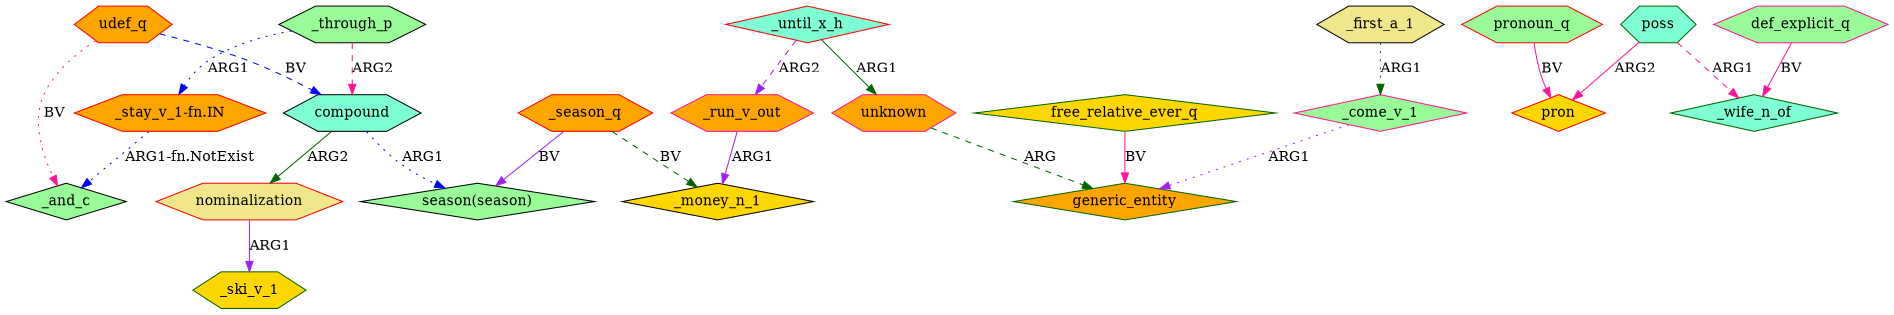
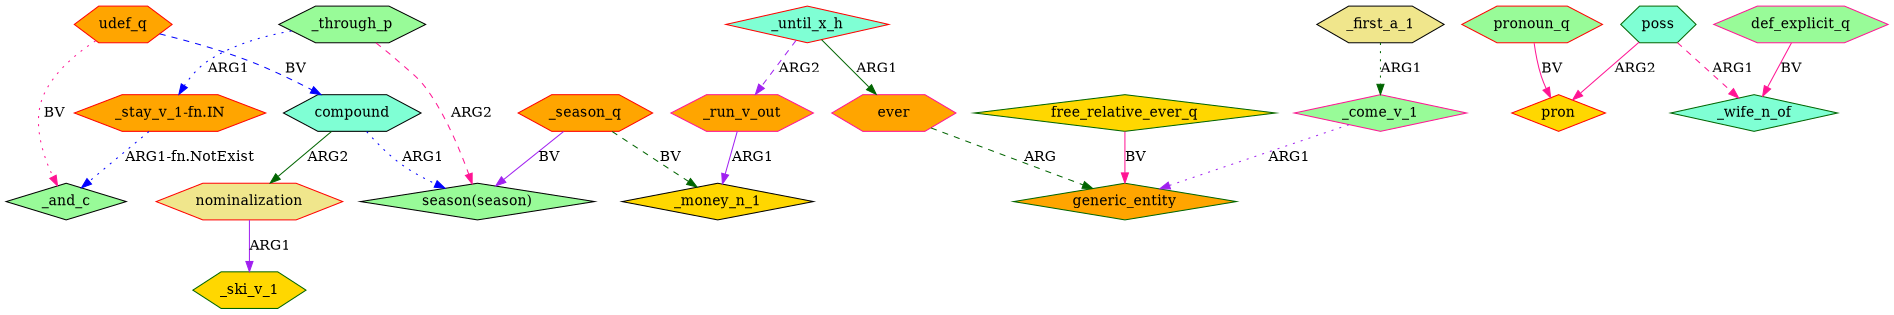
  digraph {
    node [color=red fillcolor=orange shape=hexagon style=filled]
    edge [color=deeppink style=solid]
    n1 [label=_season_q]
    "season(season)" [color=black fillcolor=palegreen shape=diamond]
    _money_n_1 [color=black fillcolor=gold shape=diamond]
    poss [color=darkgreen fillcolor=aquamarine]
    pron [fillcolor=gold shape=diamond]
    _wife_n_of [color=darkgreen fillcolor=aquamarine shape=diamond]
    _run_v_out [color=deeppink]
    def_explicit_q [color=deeppink fillcolor=palegreen]
    _come_v_1 [color=deeppink fillcolor=palegreen shape=diamond]
    generic_entity [color=darkgreen shape=diamond]
    compound [color=black fillcolor=aquamarine]
    nominalization [fillcolor=khaki]
    _ski_v_1 [color=darkgreen fillcolor=gold]
    _until_x_h [fillcolor=aquamarine shape=diamond]
-   unknown [color=deeppink]
+   unknown [color=deeppink label=ever]
    _through_p [color=black fillcolor=palegreen]
    "_stay_v_1-fn.IN"
    _and_c [color=black fillcolor=palegreen shape=diamond]
    pronoun_q [fillcolor=palegreen]
    free_relative_ever_q [color=darkgreen fillcolor=gold shape=diamond]
    udef_q
    _first_a_1 [color=black fillcolor=khaki]
    n1 -> "season(season)" [color=purple label=BV]
    n1 -> _money_n_1 [color=darkgreen label=BV style=dashed]
    poss -> pron [label=ARG2]
    poss -> _wife_n_of [label=ARG1 style=dashed]
    _run_v_out -> _money_n_1 [color=purple label=ARG1]
    def_explicit_q -> _wife_n_of [label=BV]
    _come_v_1 -> generic_entity [color=purple label=ARG1 style=dotted]
    compound -> "season(season)" [color=blue label=ARG1 style=dotted]
    compound -> nominalization [color=darkgreen label=ARG2]
    nominalization -> _ski_v_1 [color=purple label=ARG1]
    _until_x_h -> _run_v_out [color=purple label=ARG2 style=dashed]
    _until_x_h -> unknown [color=darkgreen label=ARG1]
    unknown -> generic_entity [color=darkgreen label=ARG style=dashed]
-   _through_p -> compound [label=ARG2 style=dashed]
+   _through_p -> "season(season)" [label=ARG2 style=dashed]
    _through_p -> "_stay_v_1-fn.IN" [color=blue label=ARG1 style=dotted]
    "_stay_v_1-fn.IN" -> _and_c [color=blue label="ARG1-fn.NotExist" style=dotted]
    pronoun_q -> pron [label=BV]
    free_relative_ever_q -> generic_entity [label=BV]
    udef_q -> compound [color=blue label=BV style=dashed]
    udef_q -> _and_c [label=BV style=dotted]
    _first_a_1 -> _come_v_1 [color=darkgreen label=ARG1 style=dotted]
  }
